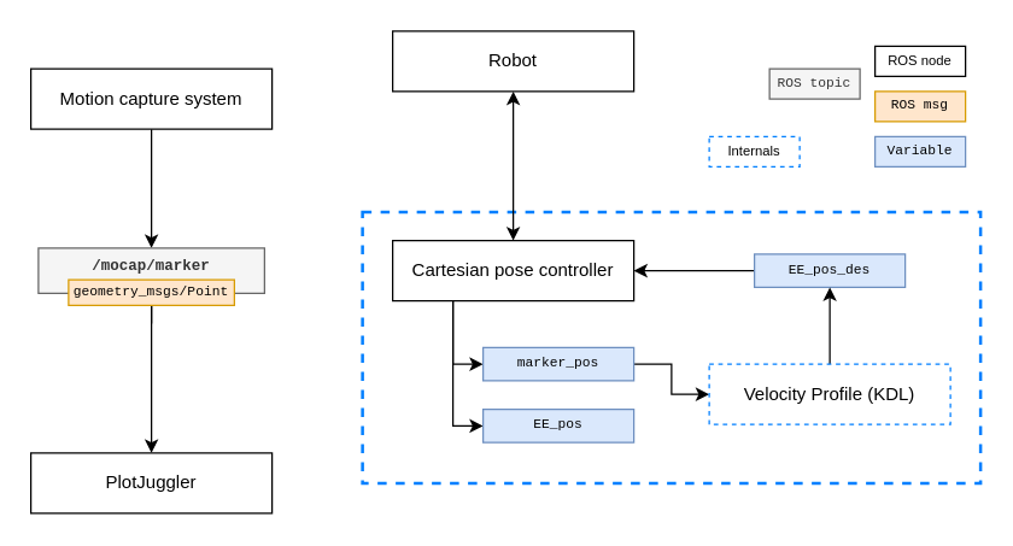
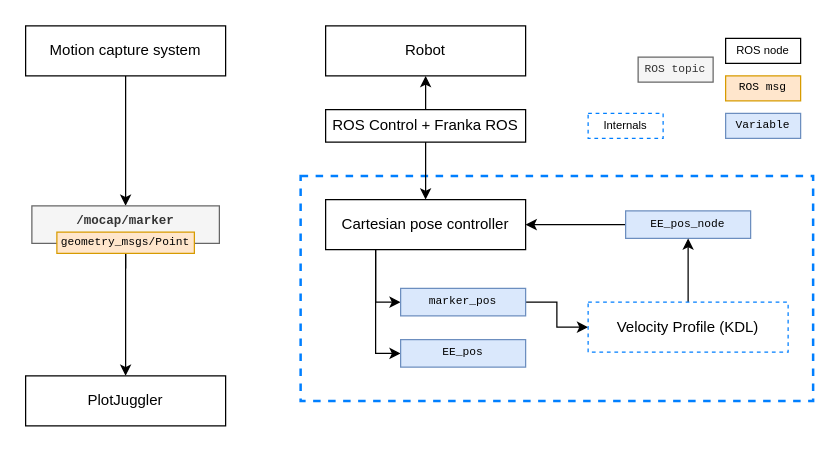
  <mxCell id="0" />
  <mxCell id="1" parent="0" />
  <mxCell id="2" value="" style="rounded=0;whiteSpace=wrap;html=1;fontFamily=Helvetica;fontSize=10;labelPosition=center;verticalLabelPosition=middle;align=center;verticalAlign=middle;fontColor=#333333;dashed=1;fillColor=none;strokeWidth=2;strokeColor=#007FFF;" parent="1" vertex="1"><mxGeometry x="240" y="140" width="410" height="180" as="geometry" /></mxCell>
  <mxCell id="3" style="edgeStyle=orthogonalEdgeStyle;rounded=0;orthogonalLoop=1;jettySize=auto;html=1;" parent="1" source="4" target="7" edge="1"><mxGeometry relative="1" as="geometry" /></mxCell>
- <mxCell id="4" value="Motion capture system" style="rounded=0;whiteSpace=wrap;html=1;" parent="1" vertex="1"><mxGeometry x="20" y="45" width="160" height="40" as="geometry" /></mxCell>
+ <mxCell id="4" value="Motion capture system" style="rounded=0;whiteSpace=wrap;html=1;" parent="1" vertex="1"><mxGeometry x="20" y="20" width="160" height="40" as="geometry" /></mxCell>
  <mxCell id="5" style="edgeStyle=orthogonalEdgeStyle;rounded=0;orthogonalLoop=1;jettySize=auto;html=1;" parent="1" source="7" target="8" edge="1"><mxGeometry relative="1" as="geometry" /></mxCell>
  <mxCell id="6" style="edgeStyle=orthogonalEdgeStyle;rounded=0;orthogonalLoop=1;jettySize=auto;html=1;" parent="1" source="7" target="9" edge="1"><mxGeometry relative="1" as="geometry" /></mxCell>
  <mxCell id="7" value="/mocap/marker" style="rounded=0;whiteSpace=wrap;html=1;fontFamily=Courier New;fontSize=10;fillColor=#f5f5f5;strokeColor=#666666;fontColor=#333333;spacingBottom=6;fontStyle=1" parent="1" vertex="1"><mxGeometry x="25" y="164" width="150" height="30" as="geometry" /></mxCell>
  <mxCell id="8" value="PlotJuggler" style="rounded=0;whiteSpace=wrap;html=1;" parent="1" vertex="1"><mxGeometry x="20" y="300" width="160" height="40" as="geometry" /></mxCell>
  <mxCell id="9" value="geometry_msgs/Point" style="rounded=0;whiteSpace=wrap;html=1;fontFamily=Courier New;fontSize=9;fillColor=#ffe6cc;strokeColor=#d79b00;" parent="1" vertex="1"><mxGeometry x="45" y="185" width="110" height="17" as="geometry" /></mxCell>
  <mxCell id="10" style="edgeStyle=orthogonalEdgeStyle;rounded=0;orthogonalLoop=1;jettySize=auto;html=1;entryX=0;entryY=0.5;entryDx=0;entryDy=0;" edge="1" parent="1" source="12" target="15"><mxGeometry relative="1" as="geometry"><Array as="points"><mxPoint x="300" y="241" /></Array></mxGeometry></mxCell>
  <mxCell id="11" style="edgeStyle=orthogonalEdgeStyle;rounded=0;orthogonalLoop=1;jettySize=auto;html=1;entryX=0;entryY=0.5;entryDx=0;entryDy=0;" edge="1" parent="1" source="12" target="13"><mxGeometry relative="1" as="geometry"><Array as="points"><mxPoint x="300" y="282" /></Array></mxGeometry></mxCell>
  <mxCell id="12" value="Cartesian pose controller" style="rounded=0;whiteSpace=wrap;html=1;" parent="1" vertex="1"><mxGeometry x="260" y="159" width="160" height="40" as="geometry" /></mxCell>
  <mxCell id="13" value="EE_pos" style="rounded=0;whiteSpace=wrap;html=1;fontFamily=Courier New;fontSize=9;fillColor=#dae8fc;strokeColor=#6c8ebf;" parent="1" vertex="1"><mxGeometry x="320" y="271" width="100" height="22" as="geometry" /></mxCell>
  <mxCell id="14" style="edgeStyle=orthogonalEdgeStyle;rounded=0;orthogonalLoop=1;jettySize=auto;html=1;entryX=0;entryY=0.5;entryDx=0;entryDy=0;" edge="1" parent="1" source="15" target="26"><mxGeometry relative="1" as="geometry" /></mxCell>
  <mxCell id="15" value="marker_pos" style="rounded=0;whiteSpace=wrap;html=1;fontFamily=Courier New;fontSize=9;fillColor=#dae8fc;strokeColor=#6c8ebf;" parent="1" vertex="1"><mxGeometry x="320" y="230" width="100" height="22" as="geometry" /></mxCell>
  <mxCell id="16" style="edgeStyle=orthogonalEdgeStyle;rounded=0;orthogonalLoop=1;jettySize=auto;html=1;entryX=0.5;entryY=0;entryDx=0;entryDy=0;fontSize=7;startArrow=classic;startFill=1;" parent="1" source="17" target="12" edge="1"><mxGeometry relative="1" as="geometry" /></mxCell>
  <mxCell id="17" value="Robot" style="rounded=0;whiteSpace=wrap;html=1;" parent="1" vertex="1"><mxGeometry x="260" y="20" width="160" height="40" as="geometry" /></mxCell>
  <mxCell id="18" style="edgeStyle=orthogonalEdgeStyle;rounded=0;orthogonalLoop=1;jettySize=auto;html=1;fontSize=7;exitX=0;exitY=0.5;exitDx=0;exitDy=0;entryX=1;entryY=0.5;entryDx=0;entryDy=0;" parent="1" source="19" target="12" edge="1"><mxGeometry relative="1" as="geometry"><Array as="points" /><mxPoint x="340" y="120" as="targetPoint" /></mxGeometry></mxCell>
- <mxCell id="19" value="EE_pos_des" style="rounded=0;whiteSpace=wrap;html=1;fontFamily=Courier New;fontSize=9;fillColor=#dae8fc;strokeColor=#6c8ebf;" parent="1" vertex="1"><mxGeometry x="500" y="168" width="100" height="22" as="geometry" /></mxCell>
+ <mxCell id="19" value="EE_pos_node" style="rounded=0;whiteSpace=wrap;html=1;fontFamily=Courier New;fontSize=9;fillColor=#dae8fc;strokeColor=#6c8ebf;" parent="1" vertex="1"><mxGeometry x="500" y="168" width="100" height="22" as="geometry" /></mxCell>
  <mxCell id="20" value="ROS topic" style="rounded=0;whiteSpace=wrap;html=1;fontFamily=Courier New;fontSize=9;fillColor=#f5f5f5;strokeColor=#666666;fontColor=#333333;" parent="1" vertex="1"><mxGeometry x="510" y="45" width="60" height="20" as="geometry" /></mxCell>
  <mxCell id="21" value="Internals" style="rounded=0;whiteSpace=wrap;html=1;fontFamily=Helvetica;fontSize=9;dashed=1;strokeColor=#007FFF;" parent="1" vertex="1"><mxGeometry x="470" y="90" width="60" height="20" as="geometry" /></mxCell>
  <mxCell id="22" value="ROS msg" style="rounded=0;whiteSpace=wrap;html=1;fontFamily=Courier New;fontSize=9;fillColor=#ffe6cc;strokeColor=#d79b00;" parent="1" vertex="1"><mxGeometry x="580" y="60" width="60" height="20" as="geometry" /></mxCell>
  <mxCell id="23" value="Variable" style="rounded=0;whiteSpace=wrap;html=1;fontFamily=Courier New;fontSize=9;fillColor=#dae8fc;strokeColor=#6c8ebf;" parent="1" vertex="1"><mxGeometry x="580" y="90" width="60" height="20" as="geometry" /></mxCell>
+ <mxCell id="24" value="ROS Control + Franka ROS" style="rounded=0;whiteSpace=wrap;html=1;" vertex="1" parent="1"><mxGeometry x="260" y="87" width="160" height="26" as="geometry" /></mxCell>
  <mxCell id="25" style="edgeStyle=orthogonalEdgeStyle;rounded=0;orthogonalLoop=1;jettySize=auto;html=1;entryX=0.5;entryY=1;entryDx=0;entryDy=0;" edge="1" parent="1" source="26" target="19"><mxGeometry relative="1" as="geometry" /></mxCell>
  <mxCell id="26" value="Velocity Profile (KDL)" style="rounded=0;whiteSpace=wrap;html=1;dashed=1;strokeColor=#007FFF;" vertex="1" parent="1"><mxGeometry x="470" y="241" width="160" height="40" as="geometry" /></mxCell>
  <mxCell id="27" value="ROS node" style="rounded=0;whiteSpace=wrap;html=1;fontFamily=Helvetica;fontSize=9;" vertex="1" parent="1"><mxGeometry x="580" y="30" width="60" height="20" as="geometry" /></mxCell>
